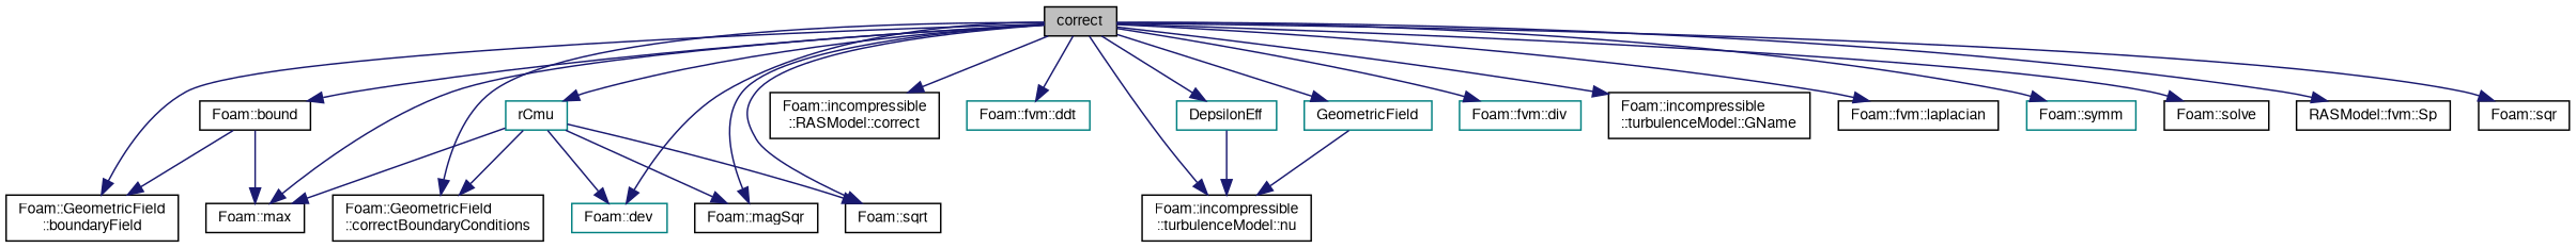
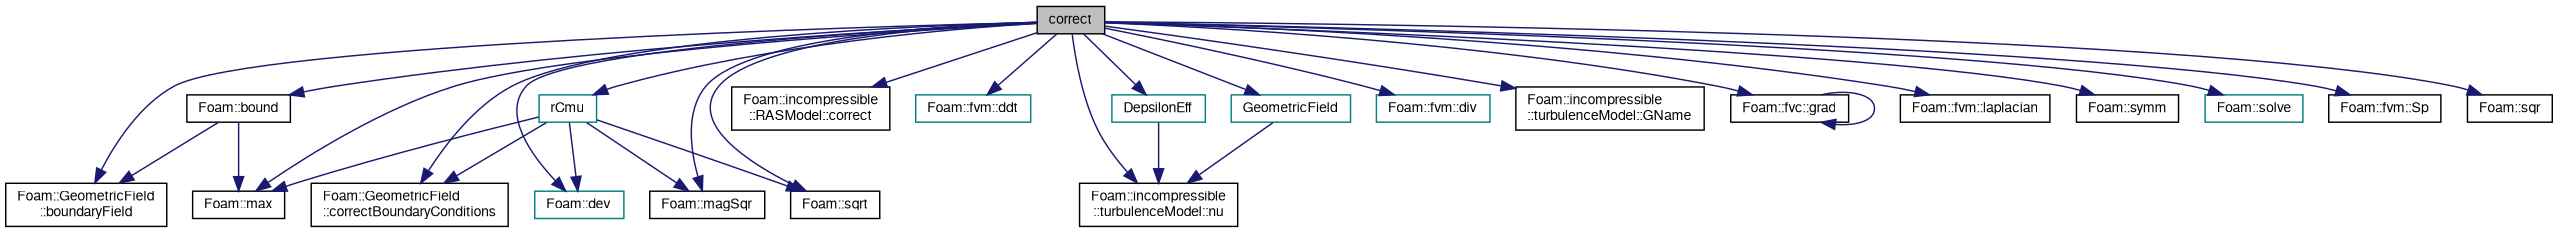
  digraph {
    rankdir=TB
    node [color=black fontname=FreeSans fontsize=10 shape=record]
    edge [color=midnightblue fontname=FreeSans fontsize=10 labelfontname=FreeSans labelfontsize=10 style=solid]
    n1 [fillcolor=grey75 fontcolor=black height=0.2 label=correct style=filled width=0.4]
    n2 [height=0.2 label="Foam::bound" width=0.4]
    n3 [height=0.2 label="Foam::GeometricField\l::boundaryField" width=0.4]
    n4 [height=0.2 label="Foam::max" width=0.4]
    n5 [height=0.2 label="Foam::incompressible\l::RASModel::correct" width=0.4]
    n6 [height=0.2 label="Foam::GeometricField\l::correctBoundaryConditions" width=0.4]
    n7 [color=teal height=0.2 label="Foam::fvm::ddt" width=0.4]
    n8 [color=teal height=0.2 label=DepsilonEff width=0.4]
    n9 [height=0.2 label="Foam::incompressible\l::turbulenceModel::nu" width=0.4]
    n10 [color=teal height=0.2 label="Foam::dev" width=0.4]
    n11 [color=teal height=0.2 label="Foam::fvm::div" width=0.4]
    n12 [color=teal height=0.2 label=GeometricField width=0.4]
    n13 [height=0.2 label="Foam::incompressible\l::turbulenceModel::GName" width=0.4]
+   n14 [height=0.2 label="Foam::fvc::grad" width=0.4]
    n15 [height=0.2 label="Foam::fvm::laplacian" width=0.4]
    n16 [height=0.2 label="Foam::magSqr" width=0.4]
    n17 [color=teal height=0.2 label=rCmu width=0.4]
    n18 [height=0.2 label="Foam::sqrt" width=0.4]
-   n19 [color=teal height=0.2 label="Foam::symm" width=0.4]
-   n20 [height=0.2 label="Foam::solve" width=0.4]
-   n21 [height=0.2 label="RASModel::fvm::Sp" width=0.4]
+   n19 [height=0.2 label="Foam::symm" width=0.4]
+   n20 [color=teal height=0.2 label="Foam::solve" width=0.4]
+   n21 [height=0.2 label="Foam::fvm::Sp" width=0.4]
    n22 [height=0.2 label="Foam::sqr" width=0.4]
    n1 -> n2
    n1 -> n3
    n1 -> n4
    n1 -> n5
    n1 -> n6
    n1 -> n7
    n1 -> n8
    n1 -> n9
    n1 -> n10
    n1 -> n11
    n1 -> n12
    n1 -> n13
+   n1 -> n14
    n1 -> n15
    n1 -> n16
    n1 -> n17
    n1 -> n18
    n1 -> n19
    n1 -> n20
    n1 -> n21
    n1 -> n22
    n2 -> n3
    n2 -> n4
    n8 -> n9
    n12 -> n9
+   n14 -> n14
    n17 -> n4
    n17 -> n6
    n17 -> n10
    n17 -> n16
    n17 -> n18
  }
